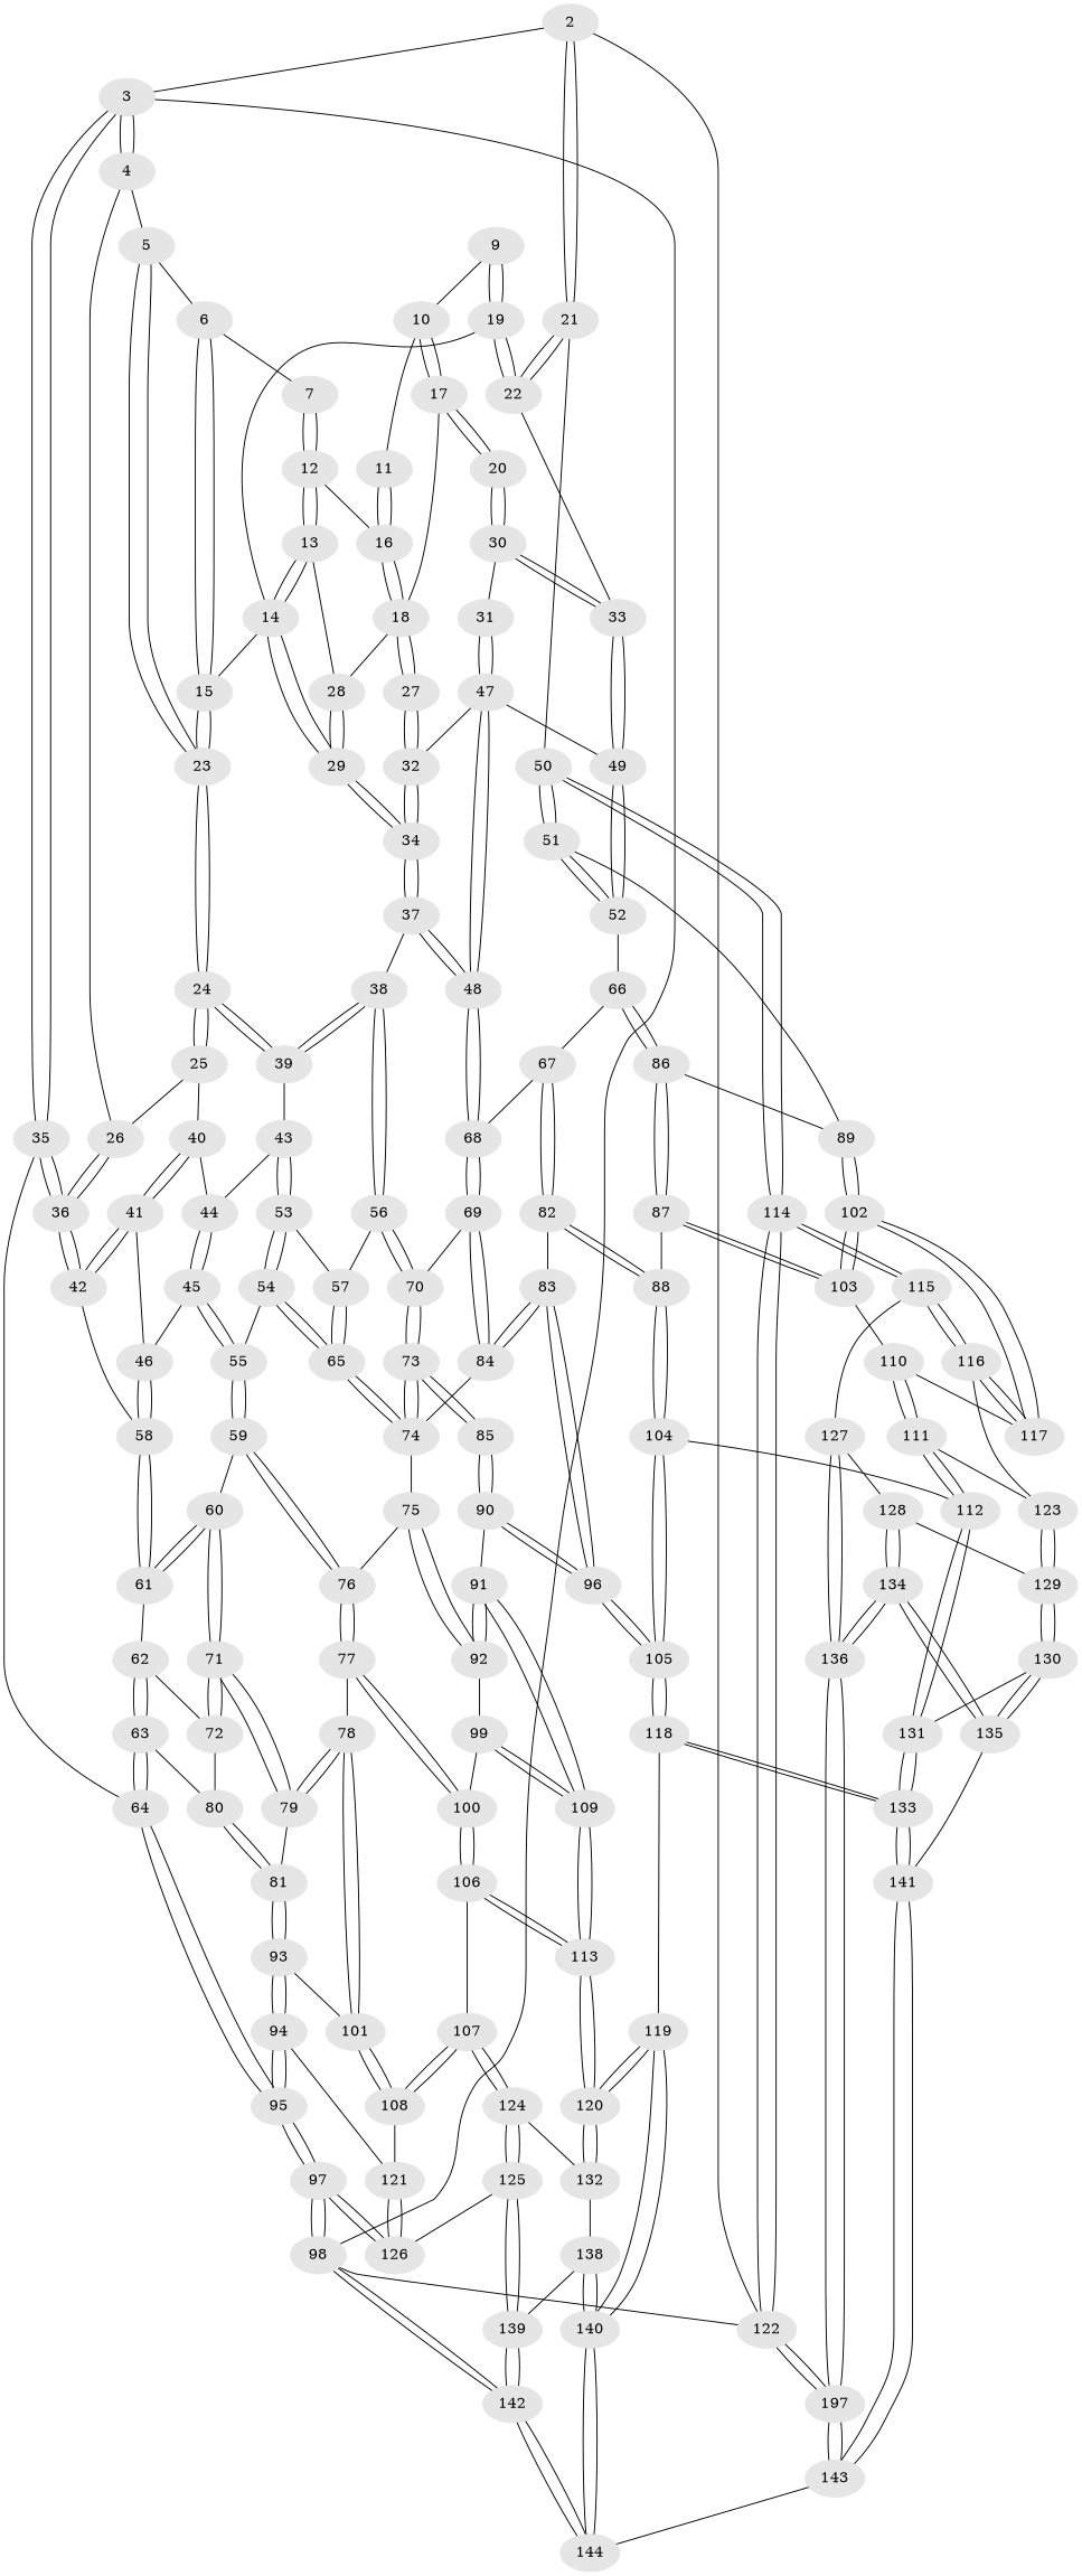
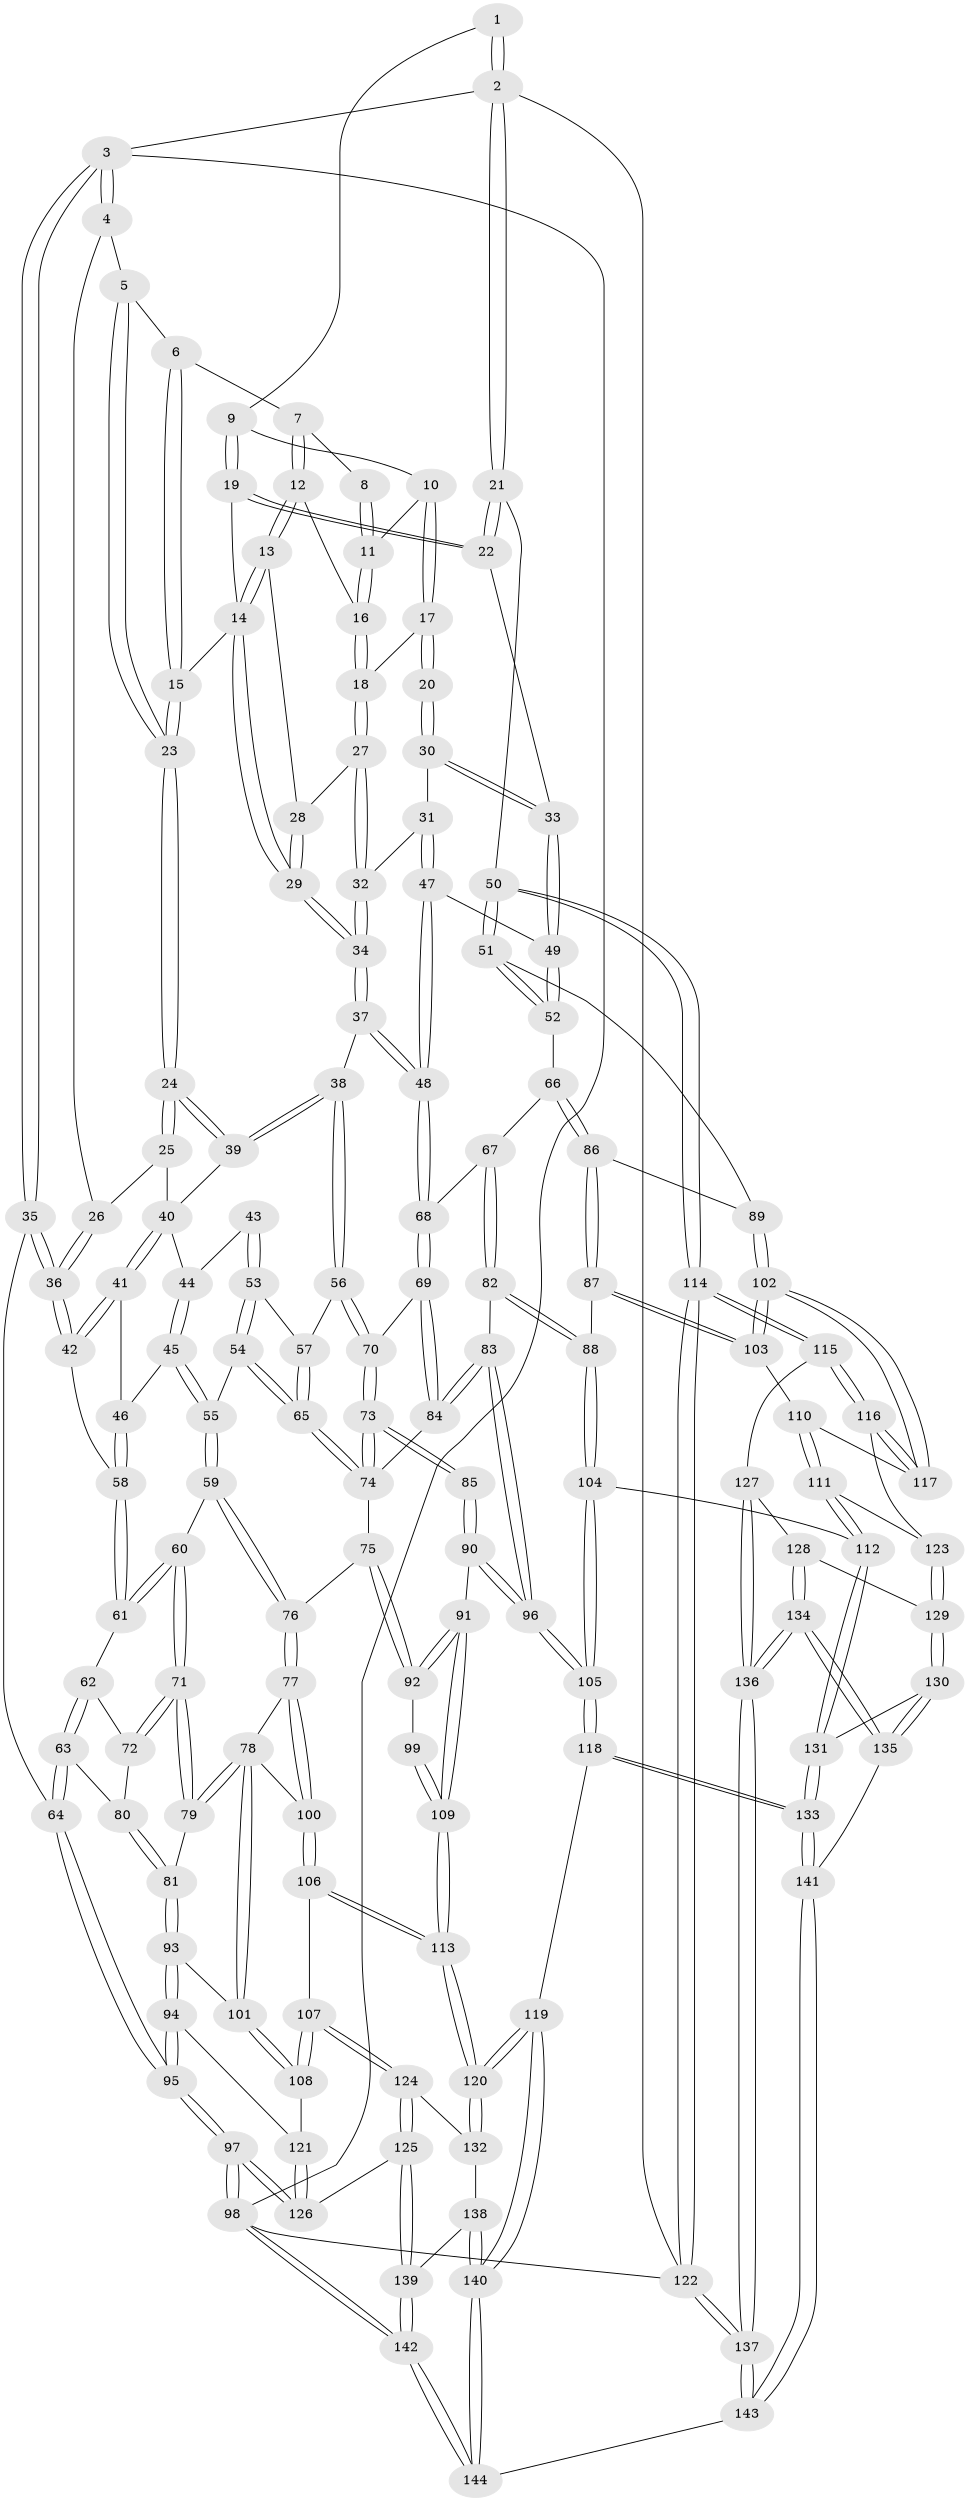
  graph {
    node [color=gray90 style=filled]
+   1
    2
    9
    3
    21
    122
    10
    19
    4
    35
    98
    22
    50
-   137 [label=197]
+   137
    5
    26
    36
    64
    142
    6
    23
    7
    15
    24
+   8
    12
    11
    16
    13
    17
    14
    18
    20
    28
    29
    34
    27
    30
    32
    33
    31
    51
    114
    49
    25
    39
    40
    43
    41
    44
    42
    37
    47
    48
    52
    38
    95
    58
    56
    68
    57
    70
    53
    46
    45
    61
    54
    55
    59
    69
    66
    89
    115
    102
    67
    86
    65
    74
    60
    76
    73
    62
    71
    77
    72
    79
    63
    80
    81
    97
    75
    82
    87
    83
    88
    84
    85
    90
    92
    99
    78
    100
    101
    106
    108
    93
    94
    96
    104
    105
    91
    103
    110
    112
    117
    109
    113
    121
    126
    118
    144
    107
    111
    131
    119
    133
    124
    120
    132
    125
    123
    129
    116
    127
    128
    136
    140
    141
    138
    143
    130
    139
    134
    135
+   1 -- 2
+   1 -- 2
+   1 -- 9
    2 -- 3
    2 -- 21
    2 -- 21
    2 -- 122
    9 -- 10
    9 -- 19
    9 -- 19
    3 -- 4
    3 -- 4
    3 -- 35
    3 -- 35
    3 -- 98
    21 -- 22
    21 -- 22
    21 -- 50
    122 -- 137
    122 -- 137
    10 -- 11
    10 -- 17
    10 -- 17
    19 -- 22
    19 -- 22
    19 -- 14
    4 -- 5
    4 -- 26
    35 -- 36
    35 -- 36
    35 -- 64
    98 -- 122
    98 -- 142
    98 -- 142
    22 -- 33
    50 -- 51
    50 -- 51
    50 -- 114
    50 -- 114
    137 -- 143
    137 -- 143
    5 -- 6
    5 -- 23
    5 -- 23
    26 -- 36
    26 -- 36
    36 -- 42
    36 -- 42
    64 -- 95
    64 -- 95
    142 -- 144
    142 -- 144
    6 -- 7
    6 -- 15
    6 -- 15
    23 -- 24
    23 -- 24
+   7 -- 8
    7 -- 12
    7 -- 12
    15 -- 23
    15 -- 23
    24 -- 25
    24 -- 25
    24 -- 39
    24 -- 39
+   8 -- 11
+   8 -- 11
    12 -- 16
    12 -- 13
    12 -- 13
    11 -- 16
    11 -- 16
    16 -- 18
    16 -- 18
    13 -- 14
    13 -- 14
    13 -- 28
    17 -- 18
    17 -- 20
    17 -- 20
    14 -- 15
    14 -- 29
    14 -- 29
    18 -- 27
    18 -- 27
    20 -- 30
    20 -- 30
    28 -- 29
    28 -- 29
    29 -- 34
    29 -- 34
    34 -- 37
    34 -- 37
-   18 -- 28
+   27 -- 28
    27 -- 32
    27 -- 32
    30 -- 33
    30 -- 33
    30 -- 31
    32 -- 34
    32 -- 34
    33 -- 49
    33 -- 49
-   47 -- 32
+   31 -- 32
    31 -- 47
    31 -- 47
    51 -- 52
    51 -- 52
    51 -- 89
    114 -- 122
    114 -- 122
    114 -- 115
    114 -- 115
    49 -- 52
    49 -- 52
    25 -- 26
    25 -- 40
-   39 -- 43
+   39 -- 40
    40 -- 41
    40 -- 41
    40 -- 44
    43 -- 44
    43 -- 53
    43 -- 53
    41 -- 42
    41 -- 42
    41 -- 46
    44 -- 45
    44 -- 45
    42 -- 58
    37 -- 48
    37 -- 48
    37 -- 38
    47 -- 49
    47 -- 48
    47 -- 48
    48 -- 68
    48 -- 68
    52 -- 66
    38 -- 39
    38 -- 39
    38 -- 56
    38 -- 56
    95 -- 97
    95 -- 97
    58 -- 61
    58 -- 61
    56 -- 57
    56 -- 70
    56 -- 70
    68 -- 69
    68 -- 69
    57 -- 65
    57 -- 65
    70 -- 73
    70 -- 73
    53 -- 57
    53 -- 54
    53 -- 54
    46 -- 58
    46 -- 58
    45 -- 46
    45 -- 55
    45 -- 55
    61 -- 62
    54 -- 55
    54 -- 65
    54 -- 65
    55 -- 59
    55 -- 59
    59 -- 60
    59 -- 76
    59 -- 76
    69 -- 70
    69 -- 84
    69 -- 84
    66 -- 67
    66 -- 86
    66 -- 86
    89 -- 102
    89 -- 102
    115 -- 116
    115 -- 116
    115 -- 127
    102 -- 103
    102 -- 103
    102 -- 117
    102 -- 117
    67 -- 68
    67 -- 82
    67 -- 82
    86 -- 89
    86 -- 87
    86 -- 87
    65 -- 74
    65 -- 74
    74 -- 75
    60 -- 61
    60 -- 61
    60 -- 71
    60 -- 71
    76 -- 77
    76 -- 77
    73 -- 74
    73 -- 74
    73 -- 85
    73 -- 85
    62 -- 72
    62 -- 63
    62 -- 63
    71 -- 72
    71 -- 72
    71 -- 79
    71 -- 79
    77 -- 78
    77 -- 100
    77 -- 100
    72 -- 80
    79 -- 81
    63 -- 64
    63 -- 64
    63 -- 80
    80 -- 81
    80 -- 81
    81 -- 93
    81 -- 93
    97 -- 98
    97 -- 98
    97 -- 126
    97 -- 126
    75 -- 76
    75 -- 92
    75 -- 92
    82 -- 83
    82 -- 88
    82 -- 88
    87 -- 88
    87 -- 103
    87 -- 103
    83 -- 84
    83 -- 84
    83 -- 96
    83 -- 96
    88 -- 104
    88 -- 104
    84 -- 74
    85 -- 90
    85 -- 90
    90 -- 96
    90 -- 96
    90 -- 91
    92 -- 99
-   99 -- 100
+   78 -- 100
    99 -- 109
    99 -- 109
    78 -- 79
    78 -- 79
    78 -- 101
    78 -- 101
    100 -- 106
    100 -- 106
    101 -- 108
    101 -- 108
    106 -- 113
    106 -- 113
    106 -- 107
    108 -- 121
    93 -- 101
    93 -- 94
    93 -- 94
    94 -- 95
    94 -- 95
    94 -- 121
    96 -- 105
    96 -- 105
    104 -- 105
    104 -- 105
    104 -- 112
    105 -- 118
    105 -- 118
    91 -- 92
    91 -- 92
    91 -- 109
    91 -- 109
    103 -- 110
    110 -- 117
    110 -- 111
    110 -- 111
    112 -- 131
    112 -- 131
    109 -- 113
    109 -- 113
    113 -- 120
    113 -- 120
    121 -- 126
    121 -- 126
    118 -- 119
    118 -- 133
    118 -- 133
    107 -- 108
    107 -- 108
    107 -- 124
    107 -- 124
    111 -- 112
    111 -- 112
    111 -- 123
    131 -- 133
    131 -- 133
    119 -- 120
    119 -- 120
    119 -- 140
    119 -- 140
    133 -- 141
    133 -- 141
    124 -- 132
    124 -- 125
    124 -- 125
    120 -- 132
    120 -- 132
    132 -- 138
    125 -- 126
    125 -- 139
    125 -- 139
    123 -- 129
    123 -- 129
    129 -- 130
    129 -- 130
    116 -- 117
    116 -- 117
    116 -- 123
    127 -- 128
    127 -- 136
    127 -- 136
    128 -- 129
    128 -- 134
    128 -- 134
    136 -- 137
    136 -- 137
    140 -- 144
    140 -- 144
    141 -- 143
    141 -- 143
    138 -- 140
    138 -- 140
    138 -- 139
    143 -- 144
    130 -- 131
    130 -- 135
    130 -- 135
    139 -- 142
    139 -- 142
    134 -- 136
    134 -- 136
    134 -- 135
    134 -- 135
    135 -- 141
  }
